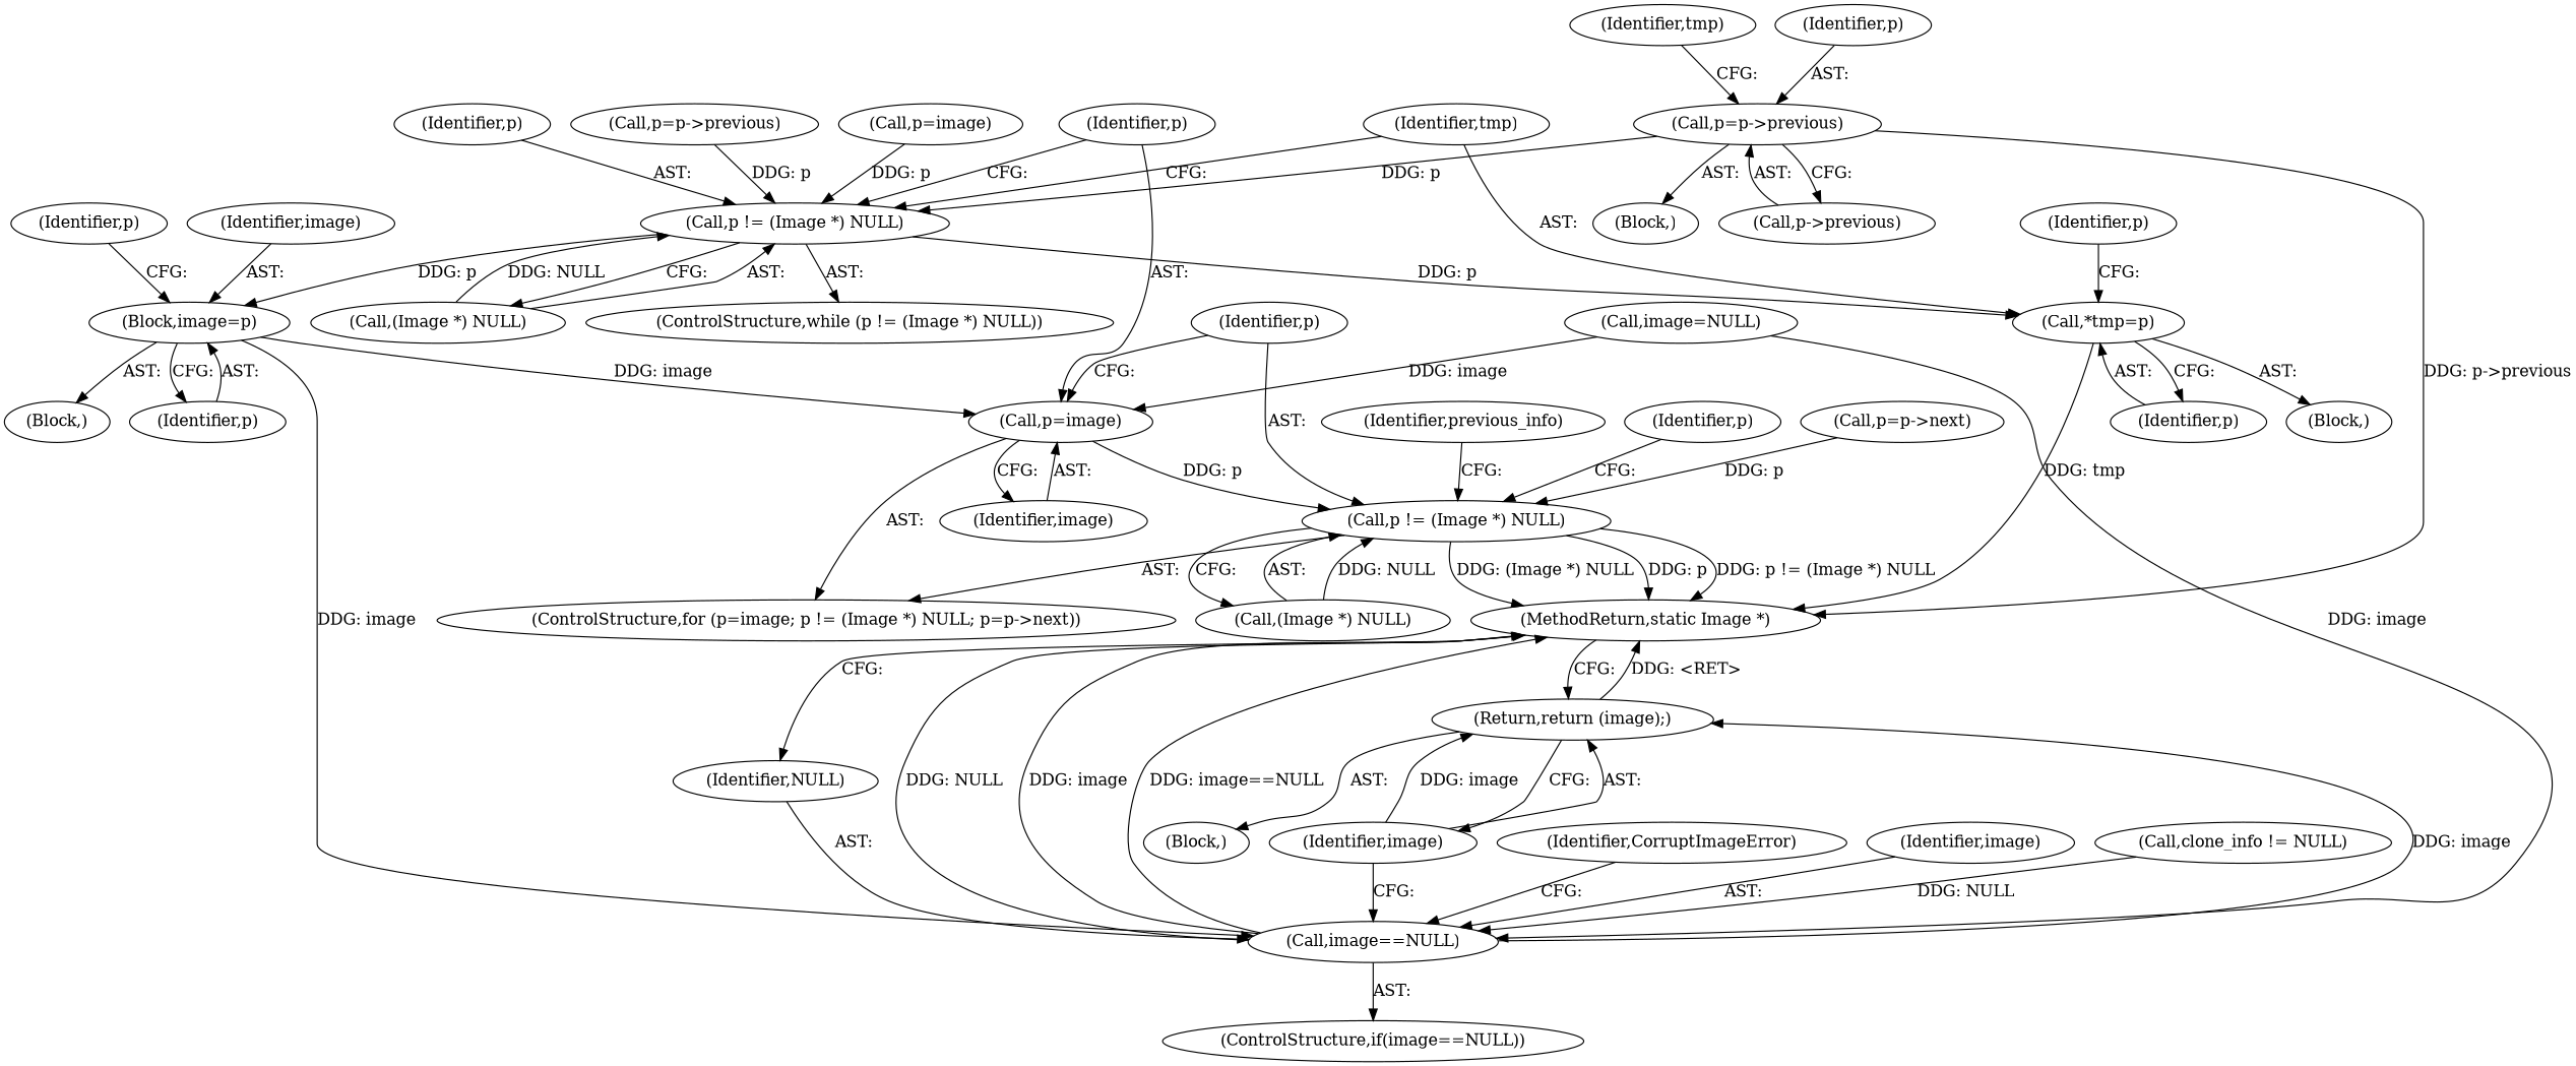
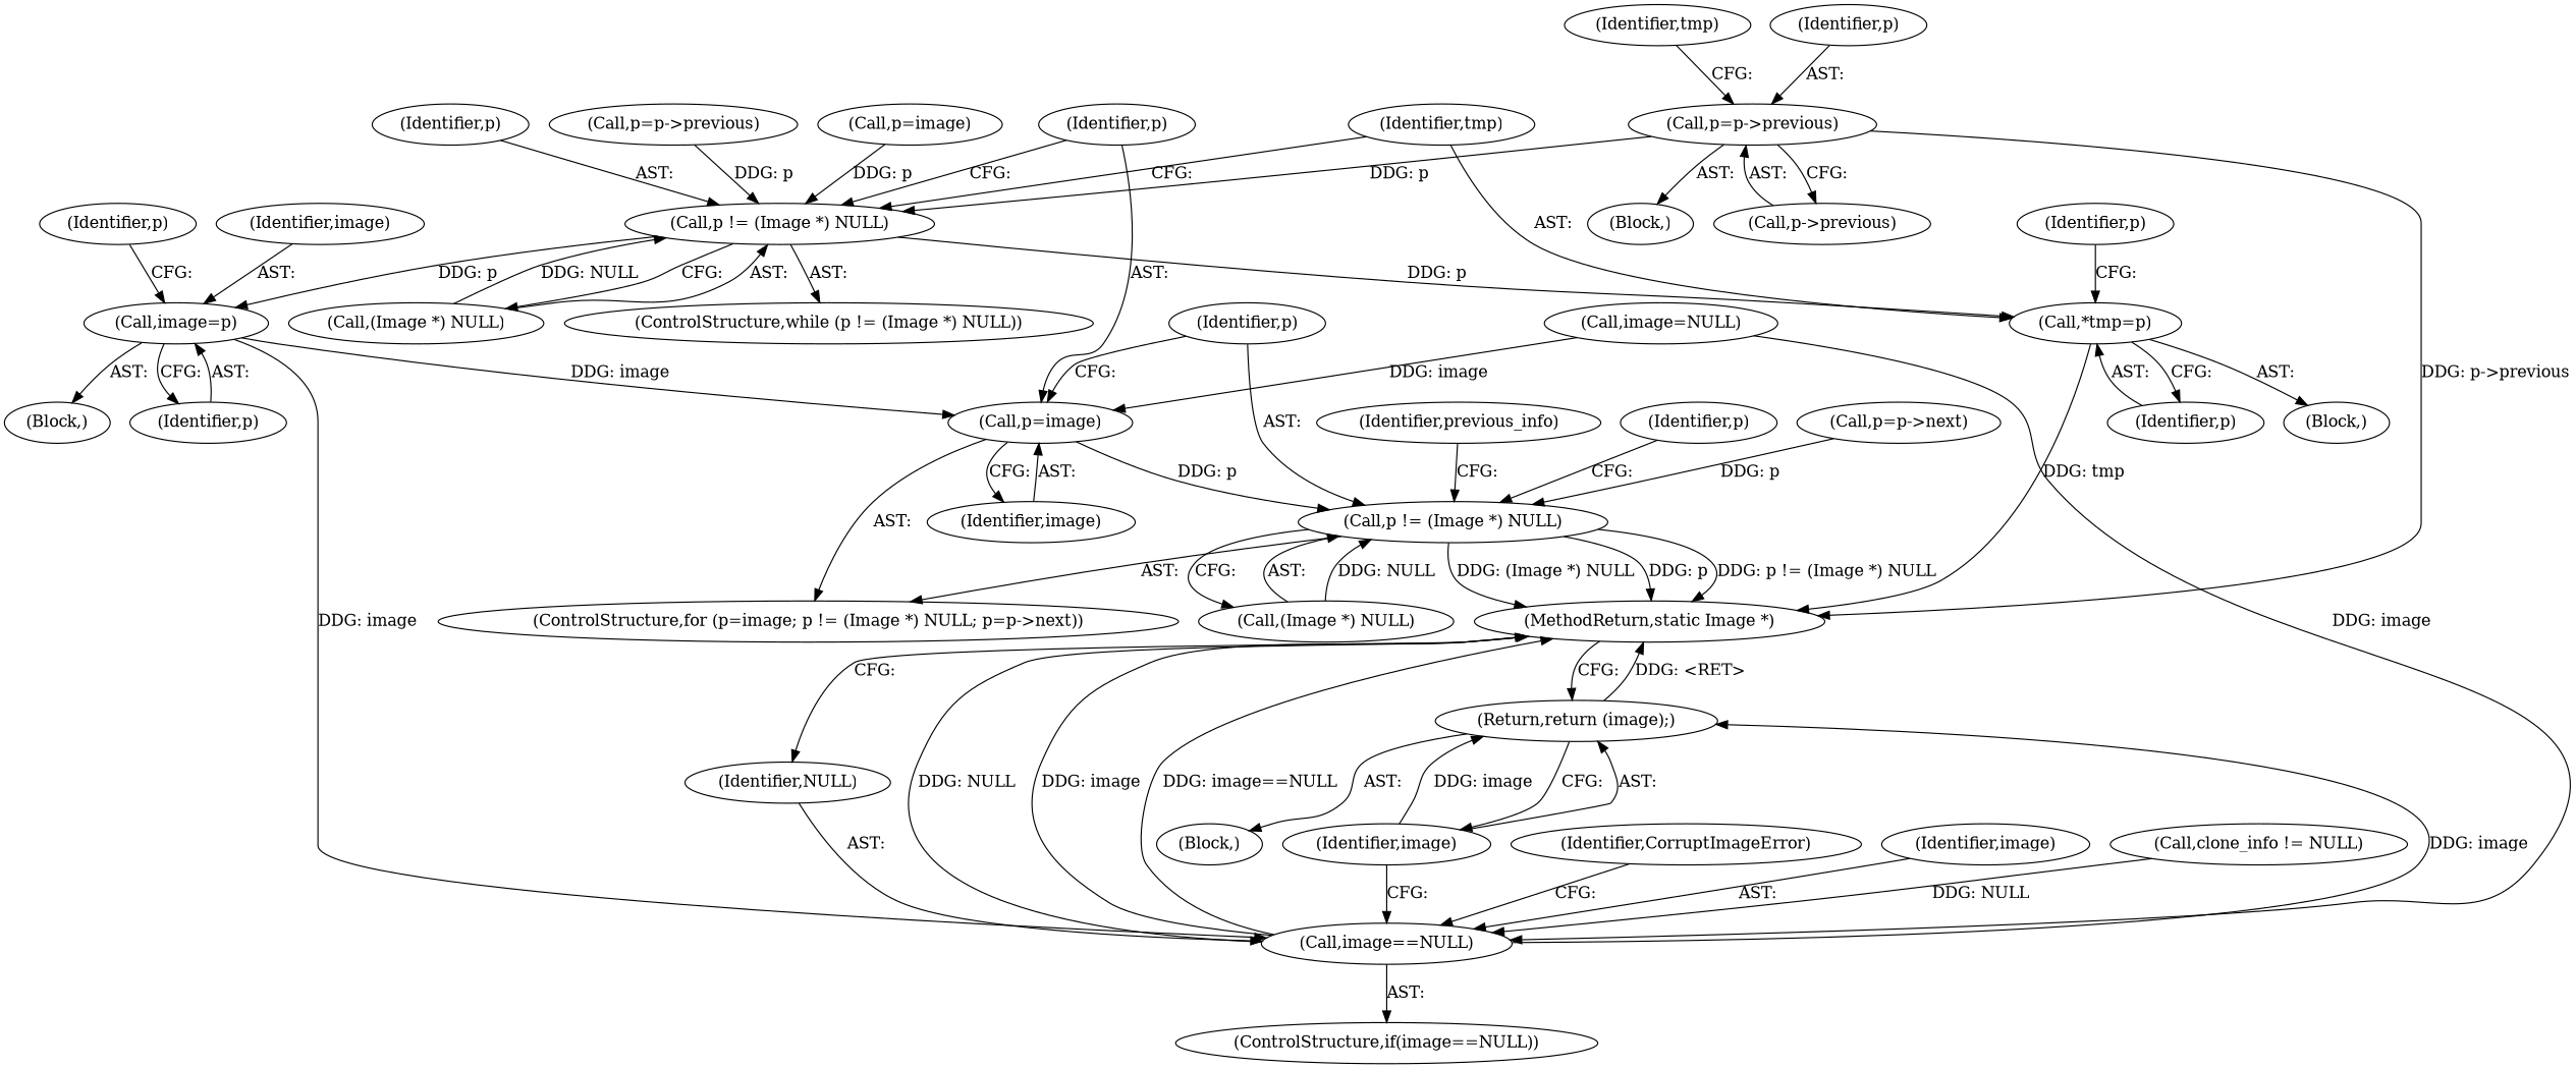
  digraph {
    n1 [label="(Call,p=p->previous)"]
    n2 [label="(Call,p != (Image *) NULL)"]
    n3 [label="(Block,)"]
    n4 [label="(Call,p->previous)"]
    n5 [label="(MethodReturn,static Image *)"]
    n6 [label="(Call,*tmp=p)"]
-   n7 [label="(Block,image=p)"]
+   n7 [label="(Call,image=p)"]
    n8 [label="(ControlStructure,while (p != (Image *) NULL))"]
    n9 [label="(Call,(Image *) NULL)"]
    n10 [label="(Return,return (image);)"]
    n11 [label="(Identifier,NULL)"]
    n12 [label="(Identifier,p)"]
    n13 [label="(Block,)"]
    n14 [label="(Call,p=image)"]
    n15 [label="(Call,image==NULL)"]
    n16 [label="(Identifier,p)"]
    n17 [label="(Block,)"]
    n18 [label="(Call,p != (Image *) NULL)"]
    n19 [label="(Identifier,image)"]
    n20 [label="(ControlStructure,for (p=image; p != (Image *) NULL; p=p->next))"]
    n21 [label="(ControlStructure,if(image==NULL))"]
    n22 [label="(Call,(Image *) NULL)"]
    n23 [label="(Identifier,image)"]
    n24 [label="(Block,)"]
    n25 [label="(Identifier,CorruptImageError)"]
    n26 [label="(Identifier,tmp)"]
    n27 [label="(Identifier,tmp)"]
    n28 [label="(Call,p=p->previous)"]
    n29 [label="(Call,p=image)"]
    n30 [label="(Identifier,p)"]
    n31 [label="(Identifier,image)"]
    n32 [label="(Call,clone_info != NULL)"]
    n33 [label="(Call,image=NULL)"]
    n34 [label="(Identifier,image)"]
    n35 [label="(Identifier,previous_info)"]
    n36 [label="(Identifier,p)"]
    n37 [label="(Identifier,p)"]
    n38 [label="(Identifier,p)"]
    n39 [label="(Identifier,p)"]
    n40 [label="(Identifier,p)"]
    n41 [label="(Call,p=p->next)"]
    n42 [label="(Identifier,p)"]
    n1 -> n2 [label="DDG: p"]
    n1 -> n3 [label="AST: "]
    n1 -> n4 [label="CFG: "]
    n1 -> n5 [label="DDG: p->previous"]
    n2 -> n6 [label="DDG: p"]
    n2 -> n7 [label="DDG: p"]
    n2 -> n8 [label="AST: "]
    n2 -> n9 [label="CFG: "]
    n4 -> n1 [label="AST: "]
    n5 -> n10 [label="CFG: "]
    n5 -> n11 [label="CFG: "]
    n6 -> n5 [label="DDG: tmp"]
    n6 -> n12 [label="CFG: "]
    n6 -> n13 [label="AST: "]
    n7 -> n14 [label="DDG: image"]
    n7 -> n15 [label="DDG: image"]
    n7 -> n16 [label="CFG: "]
    n7 -> n17 [label="AST: "]
    n9 -> n2 [label="AST: "]
    n9 -> n2 [label="DDG: NULL"]
    n10 -> n5 [label="DDG: <RET>"]
    n10 -> n23 [label="CFG: "]
    n10 -> n24 [label="AST: "]
    n11 -> n15 [label="AST: "]
    n12 -> n6 [label="AST: "]
    n14 -> n18 [label="DDG: p"]
    n14 -> n19 [label="CFG: "]
    n14 -> n20 [label="AST: "]
    n15 -> n5 [label="DDG: NULL"]
    n15 -> n5 [label="DDG: image"]
    n15 -> n5 [label="DDG: image==NULL"]
    n15 -> n10 [label="DDG: image"]
    n15 -> n21 [label="AST: "]
    n16 -> n7 [label="AST: "]
    n18 -> n5 [label="DDG: p"]
    n18 -> n5 [label="DDG: p != (Image *) NULL"]
    n18 -> n5 [label="DDG: (Image *) NULL"]
    n18 -> n20 [label="AST: "]
    n18 -> n22 [label="CFG: "]
    n19 -> n14 [label="AST: "]
    n22 -> n18 [label="AST: "]
    n22 -> n18 [label="DDG: NULL"]
    n23 -> n10 [label="AST: "]
    n23 -> n10 [label="DDG: image"]
    n23 -> n15 [label="CFG: "]
    n25 -> n15 [label="CFG: "]
    n26 -> n1 [label="CFG: "]
    n27 -> n2 [label="CFG: "]
    n27 -> n6 [label="AST: "]
    n28 -> n2 [label="DDG: p"]
    n29 -> n2 [label="DDG: p"]
    n30 -> n18 [label="CFG: "]
    n31 -> n15 [label="AST: "]
    n32 -> n15 [label="DDG: NULL"]
    n33 -> n14 [label="DDG: image"]
    n33 -> n15 [label="DDG: image"]
    n34 -> n7 [label="AST: "]
    n35 -> n18 [label="CFG: "]
    n36 -> n2 [label="AST: "]
    n37 -> n6 [label="CFG: "]
    n38 -> n14 [label="CFG: "]
    n38 -> n18 [label="AST: "]
    n39 -> n7 [label="CFG: "]
    n40 -> n1 [label="AST: "]
    n41 -> n18 [label="DDG: p"]
    n42 -> n2 [label="CFG: "]
    n42 -> n14 [label="AST: "]
  }
